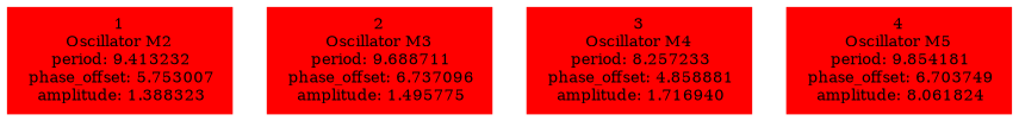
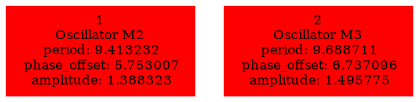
  digraph {
    forcelabels=true
    node [color=red fontsize=8 shape=box style=filled]
    n1 [label=<1<BR />Oscillator M2<BR /> period: 9.413232<BR /> phase_offset: 5.753007<BR /> amplitude: 1.388323>]
    n2 [label=<2<BR />Oscillator M3<BR /> period: 9.688711<BR /> phase_offset: 6.737096<BR /> amplitude: 1.495775>]
-   n3 [label=<3<BR />Oscillator M4<BR /> period: 8.257233<BR /> phase_offset: 4.858881<BR /> amplitude: 1.716940>]
-   n4 [label=<4<BR />Oscillator M5<BR /> period: 9.854181<BR /> phase_offset: 6.703749<BR /> amplitude: 8.061824>]
  }
